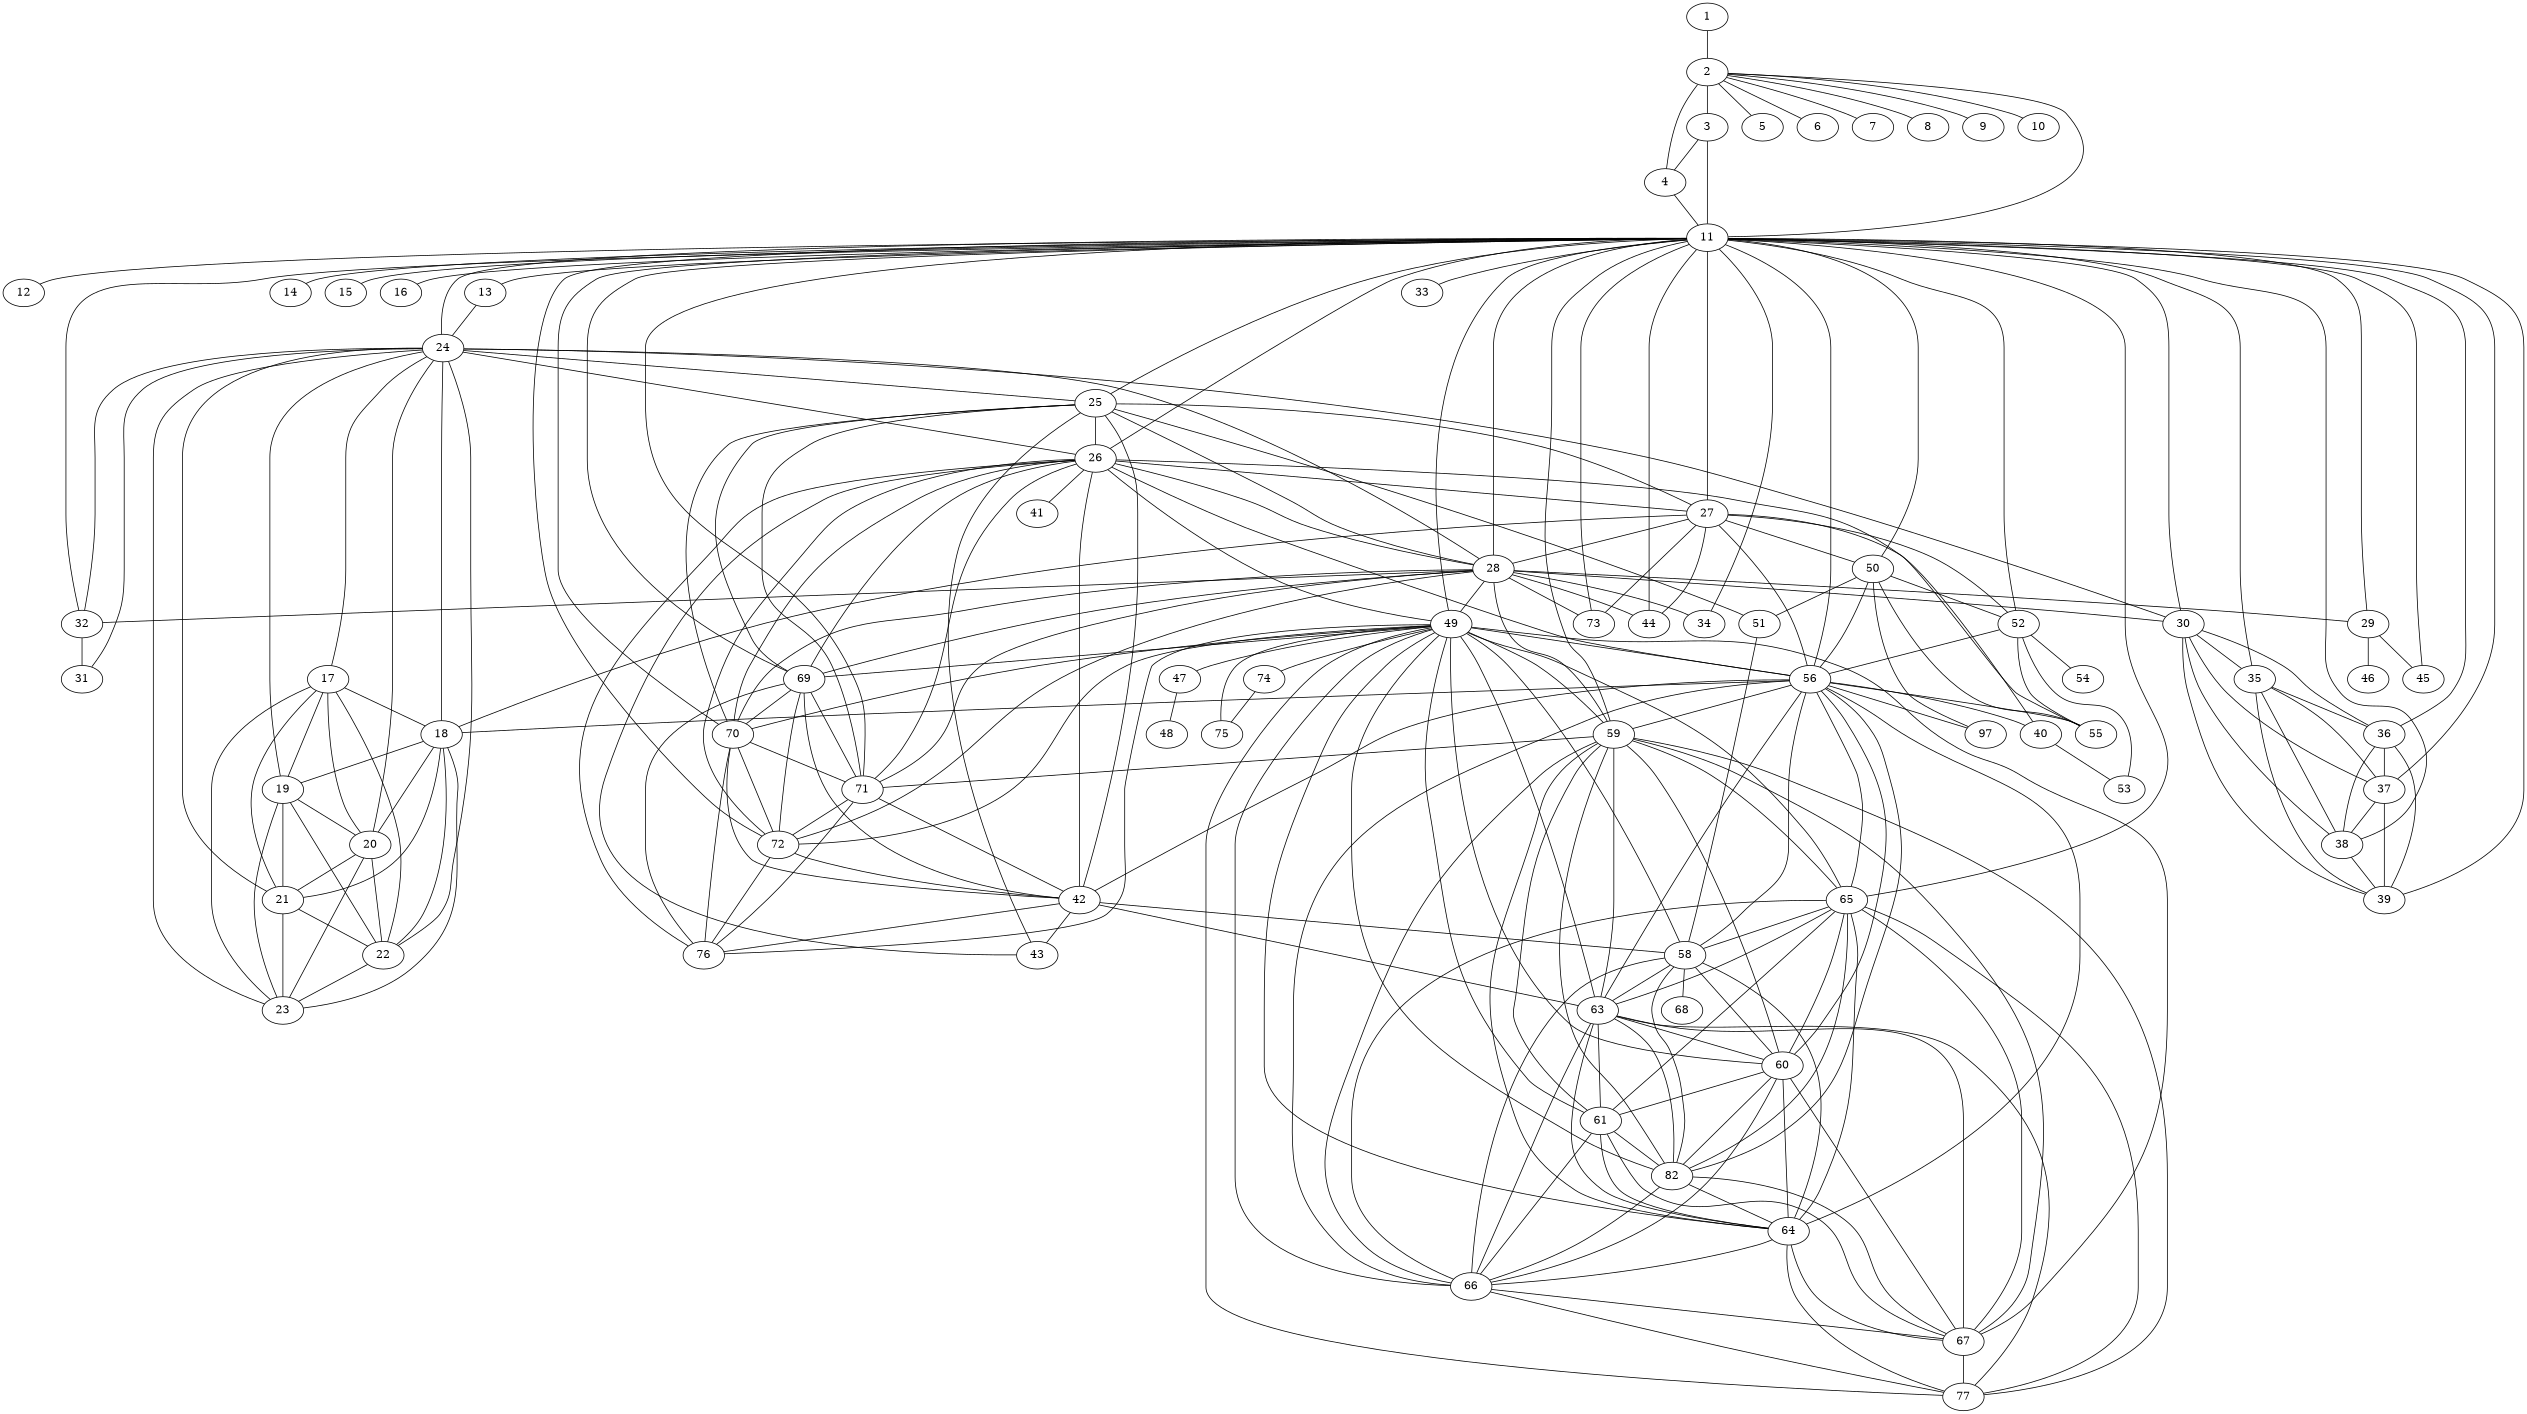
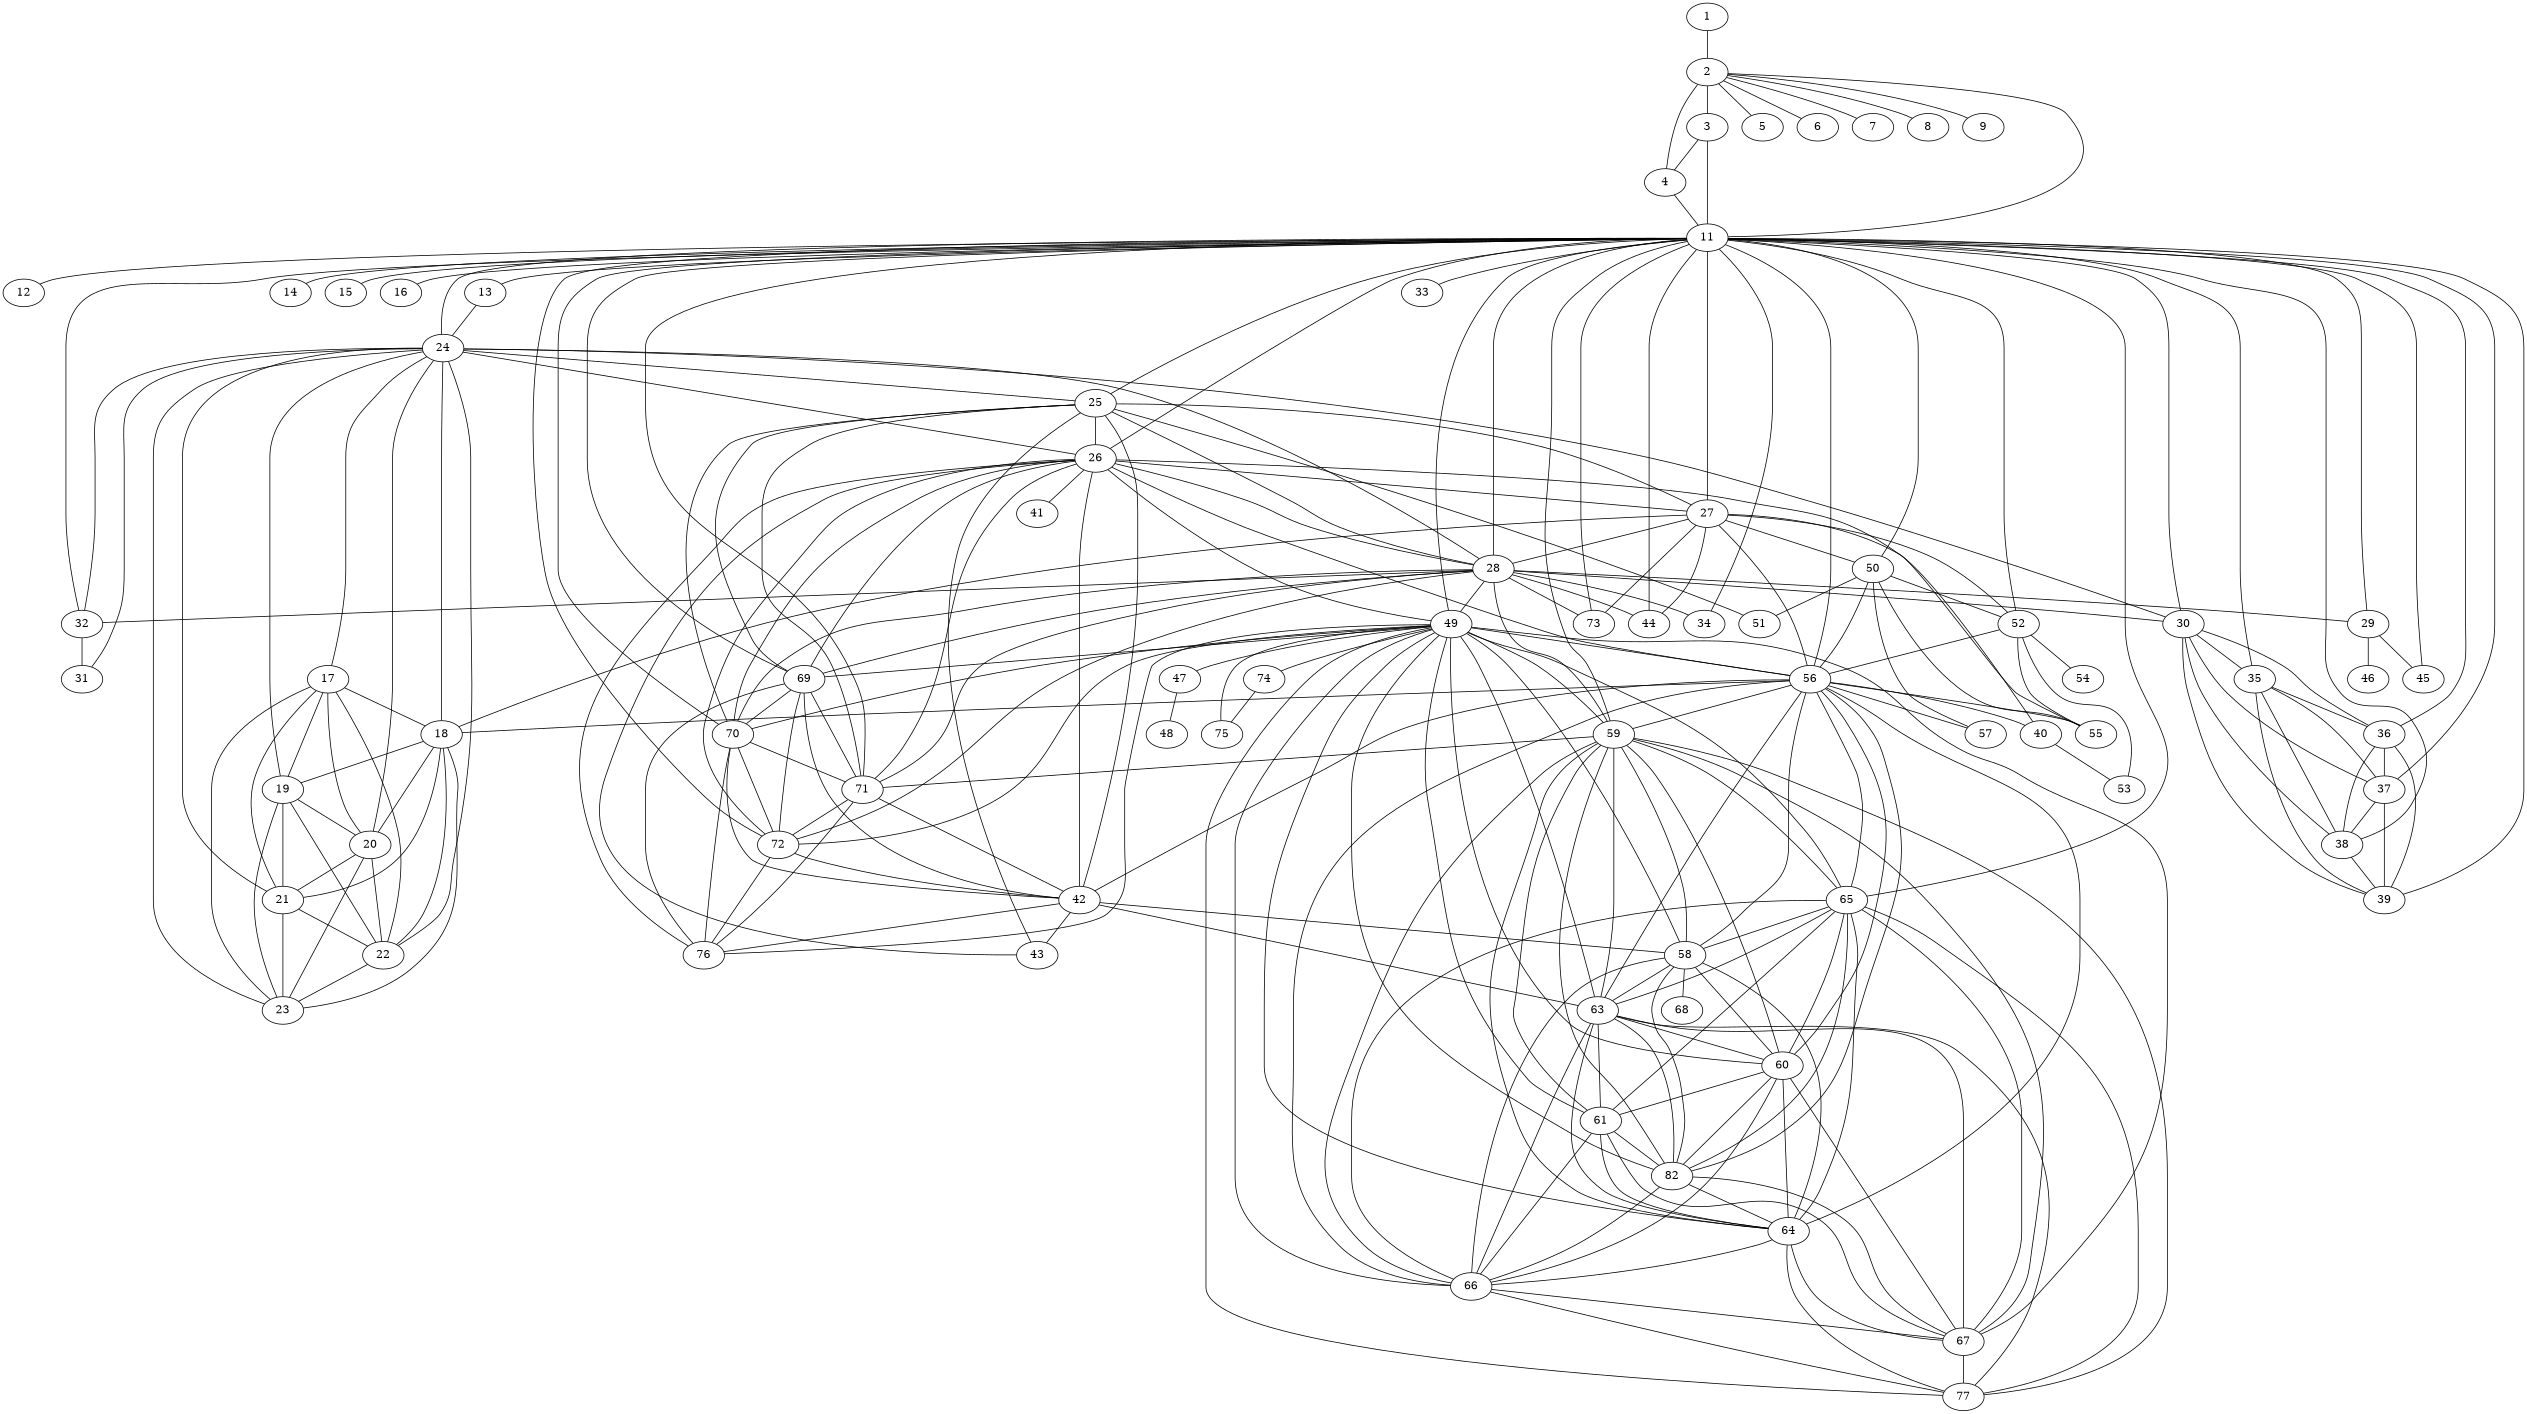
  strict graph {
    edge [weight=1]
    1
    2
    3
    4
    5
    6
    7
    8
    9
-   10
    11
    12
    13
    14
    15
    16
    24
    25
    26
    27
    28
    29
    30
    32
    33
    34
    35
    36
    37
    38
    39
    44
    45
    49
    50
    52
    56
    59
    65
    69
    70
    71
    72
    73
    17
    18
    19
    20
    21
    22
    23
    31
    42
    43
    51
    40
    41
    76
    55
    46
    58
    63
    47
    60
    61
    n66 [label=82]
    64
    66
    67
    74
    75
    77
-   57 [label=97]
+   57
    53
    54
    68
    48
    1 -- 2
    2 -- 3 [weight=8]
    2 -- 4 [weight=10]
    2 -- 5
    2 -- 6
    2 -- 7
    2 -- 8
    2 -- 9 [weight=2]
-   2 -- 10
    2 -- 11 [weight=5]
    3 -- 4 [weight=6]
    3 -- 11 [weight=3]
    4 -- 11 [weight=3]
    11 -- 12
    11 -- 13
    11 -- 14
    11 -- 15
    11 -- 16
    11 -- 24 [weight=9]
    11 -- 25 [weight=7]
    11 -- 26 [weight=12]
    11 -- 27 [weight=31]
    11 -- 28 [weight=17]
    11 -- 29 [weight=8]
    11 -- 30 [weight=2]
    11 -- 32 [weight=3]
    11 -- 33
    11 -- 34 [weight=2]
    11 -- 35 [weight=3]
    11 -- 36 [weight=3]
    11 -- 37 [weight=2]
    11 -- 38 [weight=2]
    11 -- 39 [weight=2]
    11 -- 44 [weight=3]
    11 -- 45
    11 -- 49
    11 -- 50 [weight=2]
    11 -- 52 [weight=2]
    11 -- 56 [weight=19]
    11 -- 59 [weight=4]
    11 -- 65
    11 -- 69
    11 -- 70
    11 -- 71
    11 -- 72
    11 -- 73
    13 -- 24 [weight=2]
    24 -- 25 [weight=2]
    24 -- 26
    24 -- 28 [weight=5]
    24 -- 30
    24 -- 32 [weight=2]
    24 -- 17 [weight=3]
    24 -- 18 [weight=3]
    24 -- 19 [weight=3]
    24 -- 20 [weight=3]
    24 -- 21 [weight=4]
    24 -- 22 [weight=4]
    24 -- 23 [weight=4]
    24 -- 31
    25 -- 26 [weight=13]
    25 -- 27 [weight=4]
    25 -- 28
    25 -- 69
    25 -- 70
    25 -- 71
    25 -- 42 [weight=2]
    25 -- 43
    25 -- 51
    26 -- 27
    26 -- 28 [weight=5]
    26 -- 49
    26 -- 56 [weight=2]
    26 -- 69 [weight=5]
    26 -- 70 [weight=6]
    26 -- 71 [weight=4]
    26 -- 72
    26 -- 42 [weight=3]
    26 -- 43 [weight=2]
    26 -- 40
    26 -- 41
    26 -- 76 [weight=3]
    27 -- 28
    27 -- 44
    27 -- 50 [weight=3]
    27 -- 52 [weight=2]
    27 -- 56 [weight=21]
    27 -- 73 [weight=2]
    27 -- 18
    27 -- 55
    28 -- 29
    28 -- 30
    28 -- 32
    28 -- 34
    28 -- 44
    28 -- 49
    28 -- 59 [weight=6]
    28 -- 69
    28 -- 70 [weight=2]
    28 -- 71
    28 -- 72
    28 -- 73
    29 -- 45 [weight=3]
    29 -- 46 [weight=2]
    30 -- 35 [weight=2]
    30 -- 36 [weight=2]
    30 -- 37
    30 -- 38
    30 -- 39
    32 -- 31 [weight=2]
    35 -- 36 [weight=3]
    35 -- 37 [weight=2]
    35 -- 38 [weight=2]
    35 -- 39 [weight=2]
    36 -- 37 [weight=2]
    36 -- 38 [weight=2]
    36 -- 39 [weight=2]
    37 -- 38 [weight=2]
    37 -- 39 [weight=2]
    38 -- 39 [weight=2]
    49 -- 56 [weight=4]
    49 -- 59 [weight=7]
    49 -- 65 [weight=5]
    49 -- 69
    49 -- 70
    49 -- 72
    49 -- 76
    49 -- 58
    49 -- 63 [weight=7]
    49 -- 47 [weight=2]
    49 -- 60 [weight=6]
    49 -- 61
    49 -- n66 [weight=2]
    49 -- 64 [weight=5]
    49 -- 66 [weight=3]
    49 -- 67
    49 -- 74 [weight=2]
    49 -- 75 [weight=2]
    49 -- 77
    50 -- 52 [weight=9]
    50 -- 56 [weight=12]
    50 -- 51
    50 -- 55
    50 -- 57
    52 -- 56 [weight=6]
    52 -- 55 [weight=2]
    52 -- 53
    52 -- 54
    56 -- 59 [weight=7]
    56 -- 65 [weight=5]
    56 -- 18
    56 -- 42 [weight=5]
    56 -- 40
    56 -- 55
    56 -- 58
    56 -- 63 [weight=9]
    56 -- 60 [weight=5]
    56 -- n66
    56 -- 64
    56 -- 66 [weight=2]
    56 -- 57
    59 -- 65 [weight=10]
    59 -- 71
-   51 -- 58
+   59 -- 58
    59 -- 63 [weight=17]
    59 -- 60 [weight=15]
    59 -- 61 [weight=4]
    59 -- n66 [weight=6]
    59 -- 64 [weight=4]
    59 -- 66 [weight=5]
    59 -- 67 [weight=3]
    59 -- 77
    65 -- 58
    65 -- 63 [weight=12]
    65 -- 60 [weight=9]
    65 -- 61 [weight=2]
    65 -- n66 [weight=6]
    65 -- 64 [weight=4]
    65 -- 66 [weight=7]
    65 -- 67 [weight=3]
    65 -- 77
    69 -- 70 [weight=6]
    69 -- 71 [weight=4]
    69 -- 72 [weight=2]
    69 -- 42
    69 -- 76 [weight=3]
    70 -- 71 [weight=4]
    70 -- 72 [weight=2]
    70 -- 42
    70 -- 76 [weight=3]
    71 -- 72 [weight=2]
    71 -- 42
    71 -- 76
    72 -- 42
    72 -- 76
    17 -- 18 [weight=4]
    17 -- 19 [weight=4]
    17 -- 20 [weight=4]
    17 -- 21 [weight=3]
    17 -- 22 [weight=3]
    17 -- 23 [weight=3]
    18 -- 19 [weight=4]
    18 -- 20 [weight=4]
    18 -- 21 [weight=3]
    18 -- 22 [weight=3]
    18 -- 23 [weight=3]
    19 -- 20 [weight=4]
    19 -- 21 [weight=3]
    19 -- 22 [weight=3]
    19 -- 23 [weight=3]
    20 -- 21 [weight=4]
    20 -- 22 [weight=3]
    20 -- 23 [weight=3]
    21 -- 22 [weight=5]
    21 -- 23 [weight=4]
    22 -- 23 [weight=4]
    42 -- 43 [weight=2]
    42 -- 76
    42 -- 58
    42 -- 63
    40 -- 53
    58 -- 63 [weight=2]
    58 -- 60 [weight=2]
    58 -- n66
    58 -- 64 [weight=2]
    58 -- 66
    58 -- 68 [weight=3]
    63 -- 60 [weight=13]
    63 -- 61 [weight=3]
    63 -- n66 [weight=6]
    63 -- 64 [weight=6]
    63 -- 66 [weight=5]
    63 -- 67 [weight=2]
    63 -- 77
    47 -- 48
    60 -- 61 [weight=2]
    60 -- n66 [weight=5]
    60 -- 64 [weight=5]
    60 -- 66 [weight=5]
    60 -- 67
    61 -- n66 [weight=2]
    61 -- 64 [weight=2]
    61 -- 66 [weight=2]
    61 -- 67
    n66 -- 64 [weight=3]
    n66 -- 66 [weight=5]
    n66 -- 67
    64 -- 66 [weight=5]
    64 -- 67
    64 -- 77
    66 -- 67 [weight=2]
    66 -- 77
    67 -- 77
    74 -- 75 [weight=3]
  }
